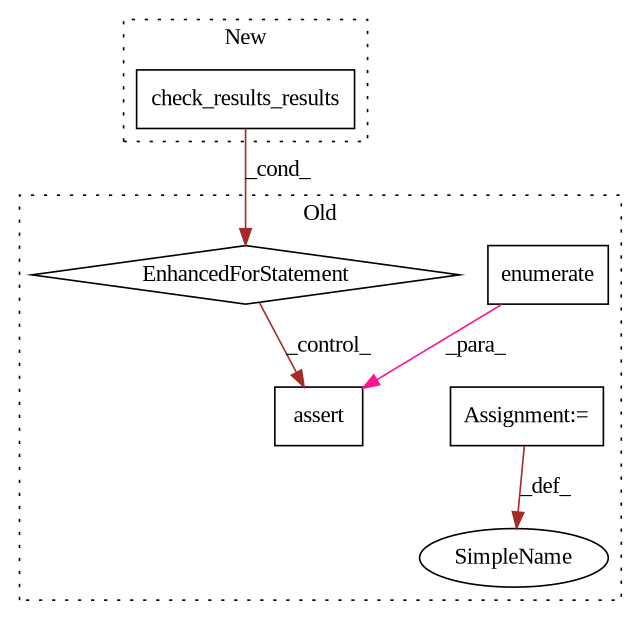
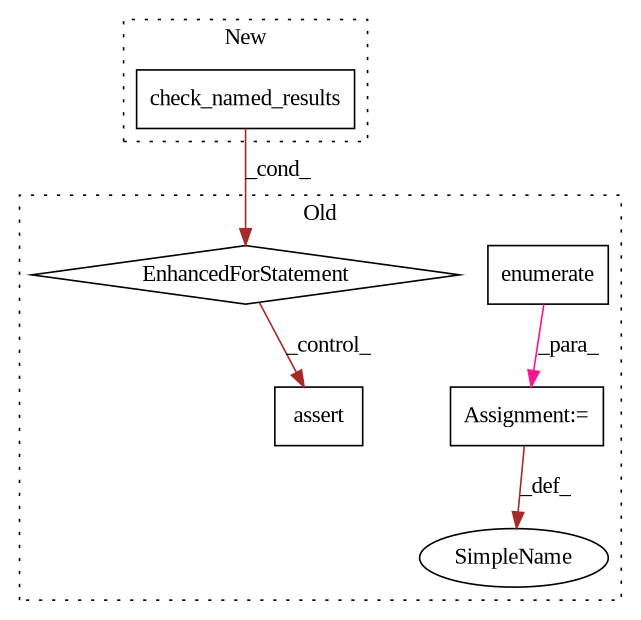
  digraph {
    fontname="Liberation Serif"
    node [a=32 fontname="Liberation Serif" l="63,2" s="93538,93636" shape=box]
    edge [color=brown fontname="Liberation Serif"]
    n1 [l="10,1" label=enumerate s="93615,93635"]
    n2 [a=70 label=EnhancedForStatement shape=diamond]
    n3 [a=42 l=4 label=SimpleName s=93608 shape=ellipse]
    n4 [l="13,1" label=assert s="93646,93689"]
    n5 [a=7 label="Assignment:="]
-   n6 [l="20,1" label=check_results_results s="92998,93035"]
+   n6 [l="20,1" label=check_named_results s="92998,93035"]
    subgraph cluster_1 {
      label=Old
      style=dotted
      n1
      n2
      n3
      n4
      n5
    }
    subgraph cluster_2 {
      label=New
      style=dotted
      n6
    }
-   n1 -> n4 [color=deeppink label=_para_]
+   n1 -> n5 [color=deeppink label=_para_]
    n2 -> n4 [label=_control_]
    n5 -> n3 [label=_def_]
    n6 -> n2 [label=_cond_]
  }
